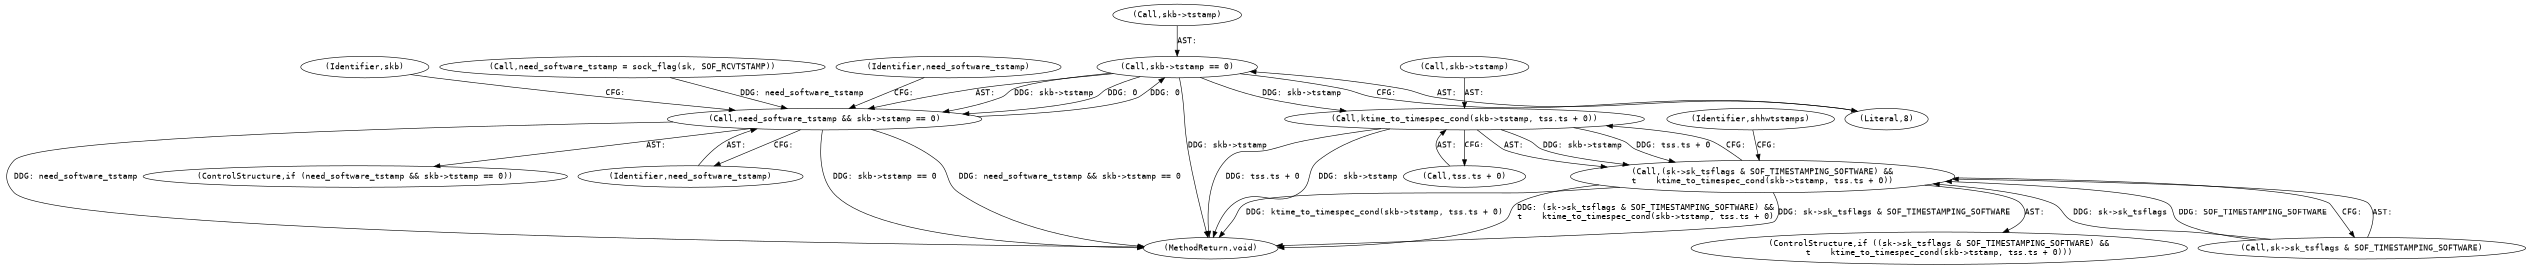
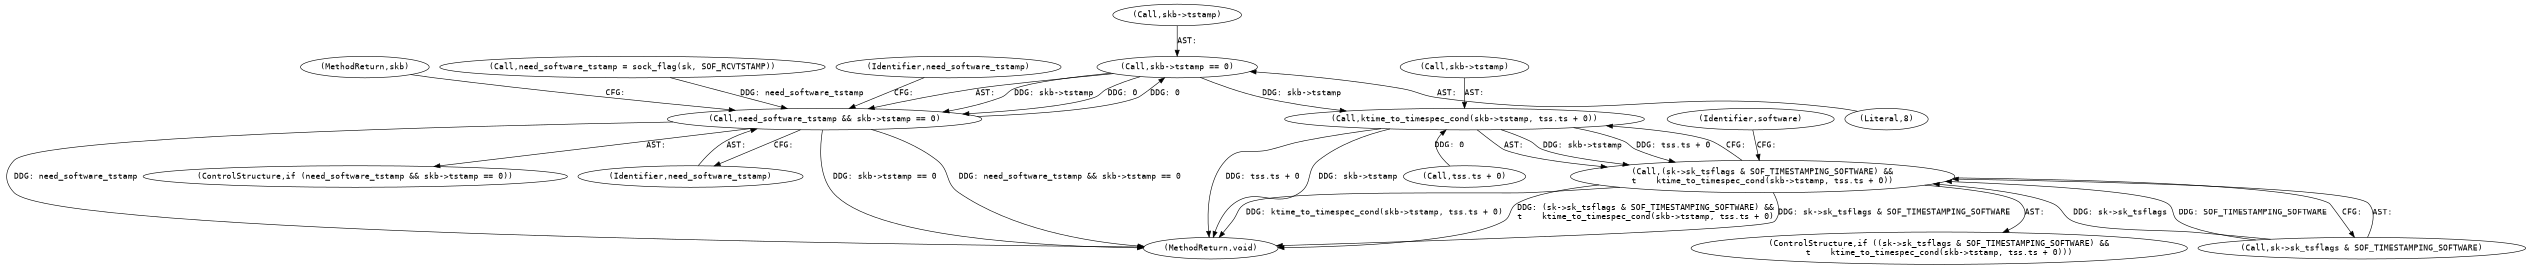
  digraph {
    fontname="DejaVu Sans Mono"
    node [fontname="DejaVu Sans Mono"]
    edge [fontname="DejaVu Sans Mono"]
    n1 [label="(Call,skb->tstamp == 0)"]
    n2 [label="(Call,need_software_tstamp && skb->tstamp == 0)"]
    n3 [label="(Call,ktime_to_timespec_cond(skb->tstamp, tss.ts + 0))"]
    n4 [label="(MethodReturn,void)"]
    n5 [label="(Literal,8)"]
    n6 [label="(ControlStructure,if (need_software_tstamp && skb->tstamp == 0))"]
    n7 [label="(Identifier,need_software_tstamp)"]
    n8 [label="(Call,(sk->sk_tsflags & SOF_TIMESTAMPING_SOFTWARE) &&\n\t    ktime_to_timespec_cond(skb->tstamp, tss.ts + 0))"]
    n9 [label="(Call,tss.ts + 0)"]
    n10 [label="(ControlStructure,if ((sk->sk_tsflags & SOF_TIMESTAMPING_SOFTWARE) &&\n\t    ktime_to_timespec_cond(skb->tstamp, tss.ts + 0)))"]
    n11 [label="(Call,sk->sk_tsflags & SOF_TIMESTAMPING_SOFTWARE)"]
-   n12 [label="(Identifier,skb)"]
-   n13 [label="(Identifier,shhwtstamps)"]
+   n12 [label="(MethodReturn,skb)"]
+   n13 [label="(Identifier,software)"]
    n14 [label="(Call,need_software_tstamp = sock_flag(sk, SOF_RCVTSTAMP))"]
    n15 [label="(Identifier,need_software_tstamp)"]
    n16 [label="(Call,skb->tstamp)"]
    n17 [label="(Call,skb->tstamp)"]
    n1 -> n2 [label="AST: "]
    n1 -> n2 [label="DDG: skb->tstamp"]
    n1 -> n2 [label="DDG: 0"]
    n1 -> n3 [label="DDG: skb->tstamp"]
-   n1 -> n4 [label="DDG: skb->tstamp"]
-   n1 -> n5 [label="CFG: "]
    n2 -> n1 [label="DDG: 0"]
    n2 -> n4 [label="DDG: skb->tstamp == 0"]
    n2 -> n4 [label="DDG: need_software_tstamp && skb->tstamp == 0"]
    n2 -> n4 [label="DDG: need_software_tstamp"]
    n2 -> n6 [label="AST: "]
    n2 -> n7 [label="CFG: "]
    n3 -> n4 [label="DDG: tss.ts + 0"]
    n3 -> n4 [label="DDG: skb->tstamp"]
    n3 -> n8 [label="AST: "]
    n3 -> n8 [label="DDG: skb->tstamp"]
    n3 -> n8 [label="DDG: tss.ts + 0"]
-   n3 -> n9 [label="CFG: "]
    n5 -> n1 [label="AST: "]
    n7 -> n2 [label="AST: "]
    n8 -> n3 [label="CFG: "]
    n8 -> n4 [label="DDG: ktime_to_timespec_cond(skb->tstamp, tss.ts + 0)"]
    n8 -> n4 [label="DDG: (sk->sk_tsflags & SOF_TIMESTAMPING_SOFTWARE) &&\n\t    ktime_to_timespec_cond(skb->tstamp, tss.ts + 0)"]
    n8 -> n4 [label="DDG: sk->sk_tsflags & SOF_TIMESTAMPING_SOFTWARE"]
    n8 -> n10 [label="AST: "]
    n8 -> n11 [label="CFG: "]
-   n9 -> n3 [label="AST: "]
+   n9 -> n3 [label="DDG: 0"]
    n11 -> n8 [label="AST: "]
    n11 -> n8 [label="DDG: sk->sk_tsflags"]
    n11 -> n8 [label="DDG: SOF_TIMESTAMPING_SOFTWARE"]
    n12 -> n2 [label="CFG: "]
    n13 -> n8 [label="CFG: "]
    n14 -> n2 [label="DDG: need_software_tstamp"]
    n15 -> n2 [label="CFG: "]
    n16 -> n3 [label="AST: "]
    n17 -> n1 [label="AST: "]
  }
